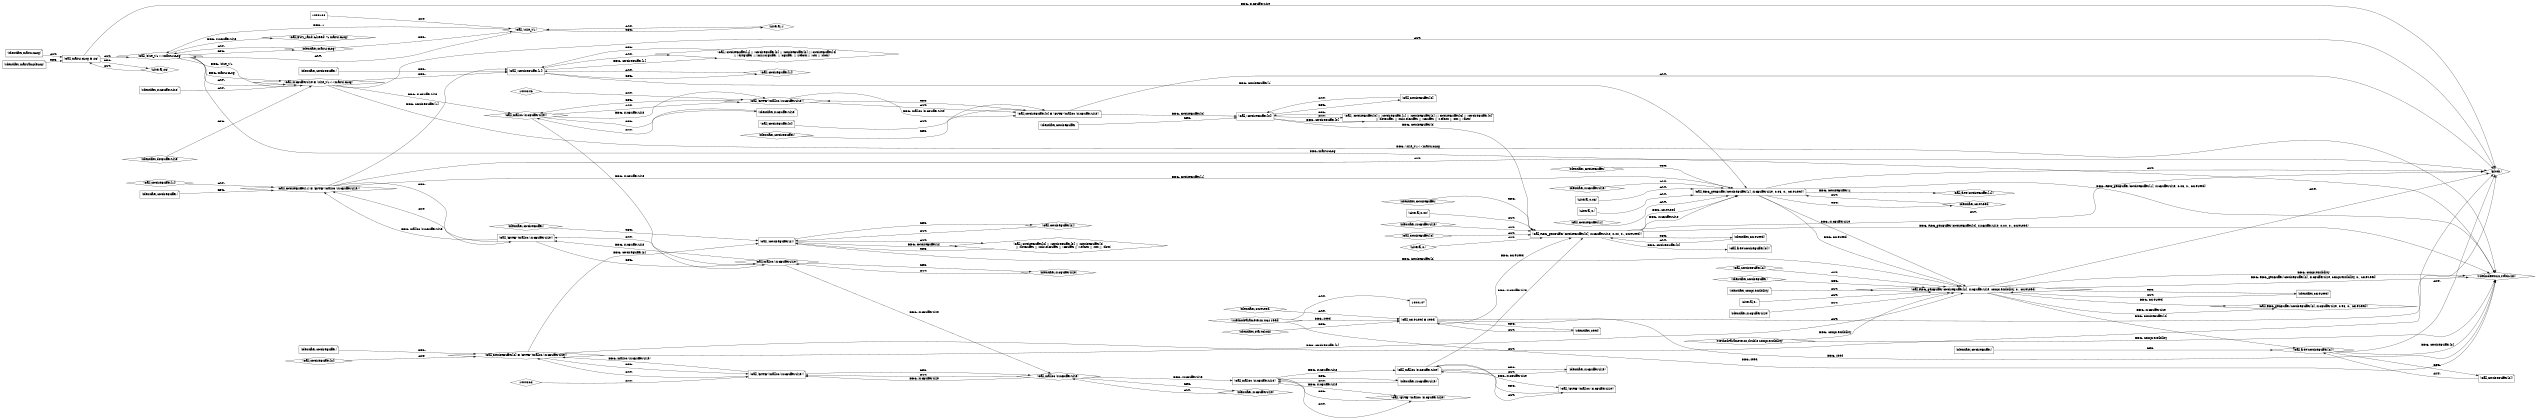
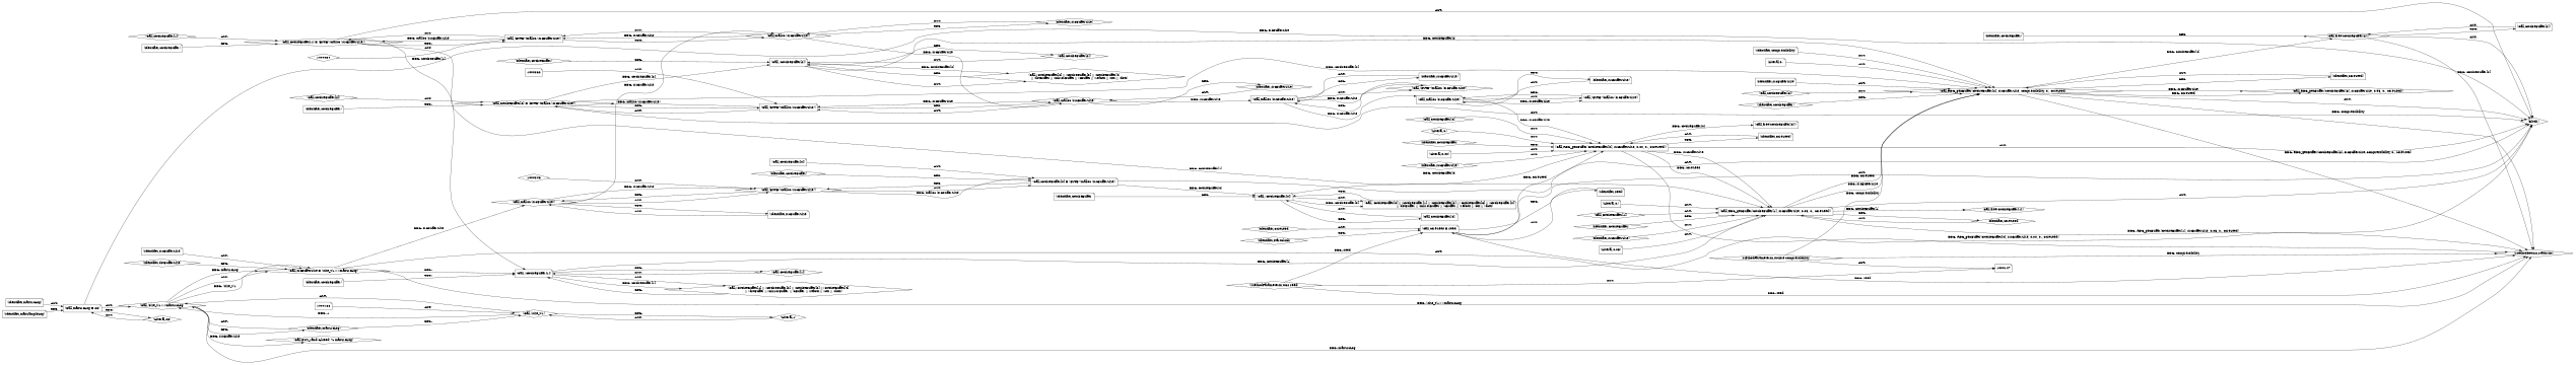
  digraph {
    rankdir=LR
    node [shape=diamond]
    n1 [label="(Call,free(cNoiseBuffer[2]))"]
    n2 [label="(Call,cNoiseBuffer[2])" shape=note]
    n3 [label="(MethodReturn,static int)"]
    n4 [label="(Block,)"]
    n5 [label="(Call,RDG_genBuffer(cNoiseBuffer[2], srcBufferSize, compressibility, 0., coreSeed))"]
    n6 [label="(Call,RDG_genBuffer(cNoiseBuffer[3], srcBufferSize, 0.95, 0., coreSeed))"]
    n7 [label="(Identifier,coreSeed)" shape=note]
    n8 [label="(Call,!cNoiseBuffer[2])" shape=note]
    n9 [label="(Call,!cNoiseBuffer[2] || !cNoiseBuffer[3] || !cNoiseBuffer[4]\n           || !dstBuffer || !mirrorBuffer || !cBuffer || !refCtx || !ctx || !dctx)"]
    n10 [label="(Call,cNoiseBuffer[2])"]
    n11 [label="(Call,cNoiseBuffer[2] = (BYTE*)malloc (srcBufferSize))"]
    n12 [label="(Call,(BYTE*)malloc (srcBufferSize))" shape=note]
    n13 [label="(Call,malloc (srcBufferSize))"]
    n14 [label="(Call,malloc (srcBufferSize))" shape=note]
    n15 [label="(Identifier,srcBufferSize)"]
    n16 [label="(Call,malloc (srcBufferSize))" shape=note]
    n17 [label="(Identifier,srcBufferSize)" shape=note]
    n18 [label="(Call,(BYTE*)malloc (srcBufferSize))"]
    n19 [label="(Call,malloc (srcBufferSize))"]
    n20 [label="(Call,(BYTE*)malloc (srcBufferSize))" shape=note]
    n21 [label="(Identifier,srcBufferSize)"]
    n22 [label="(Call,cNoiseBuffer[1] = (BYTE*)malloc (srcBufferSize))"]
    n23 [label="(Call,malloc (srcBufferSize))"]
    n24 [label="(Call,(BYTE*)malloc (srcBufferSize))"]
    n25 [label="(Identifier,srcBufferSize)" shape=note]
    n26 [label="(Call,cNoiseBuffer[0] = (BYTE*)malloc (srcBufferSize))" shape=note]
    n27 [label="(Call,srcBufferSize = (size_t)1<<maxSrcLog)"]
    n28 [label="(Call,!cNoiseBuffer[1])" shape=note]
    n29 [label="(Call,(size_t)1<<maxSrcLog)"]
    n30 [label="(Call,FUZ_rand(&lseed) % maxSrcLog)"]
    n31 [label="(Identifier,maxSrcLog)"]
    n32 [label="(Call,(size_t)1)"]
    n33 [label="(Literal,1)"]
    n34 [label="(Call,maxSrcLog = 23)" shape=note]
    n35 [label="(Literal,23)"]
    n36 [label="(Call,RDG_genBuffer(cNoiseBuffer[1], srcBufferSize, 0.05, 0., coreSeed))" shape=note]
    n37 [label="(Call,free(cNoiseBuffer[1]))"]
    n38 [label="(Identifier,coreSeed)"]
    n39 [label="(Call,!cNoiseBuffer[1] || !cNoiseBuffer[2] || !cNoiseBuffer[3] || !cNoiseBuffer[4]\n           || !dstBuffer || !mirrorBuffer || !cBuffer || !refCtx || !ctx || !dctx)"]
    n40 [label="(Call,cNoiseBuffer[1])"]
    n41 [label="(Call,RDG_genBuffer(cNoiseBuffer[0], srcBufferSize, 0.00, 0., coreSeed))" shape=note]
    n42 [label="(Identifier,coreSeed)" shape=note]
    n43 [label="(Call,free(cNoiseBuffer[0]))" shape=note]
    n44 [label="(Call,!cNoiseBuffer[0])" shape=note]
    n45 [label="(Call,cNoiseBuffer[0])" shape=note]
    n46 [label="(Call,!cNoiseBuffer[0] || !cNoiseBuffer[1] || !cNoiseBuffer[2] || !cNoiseBuffer[3] || !cNoiseBuffer[4]\n           || !dstBuffer || !mirrorBuffer || !cBuffer || !refCtx || !ctx || !dctx)" shape=note]
    n47 [label="(Call,(BYTE*)malloc (srcBufferSize))" shape=note]
    n48 [label="(Identifier,srcBufferSize)" shape=note]
    n49 [label="(Call,coreSeed = seed)" shape=note]
    n50 [label="(Identifier,seed)" shape=note]
    n51 [label="(MethodParameterIn,U32 seed)"]
    1000147 [shape=note]
    n53 [label="(MethodParameterIn,double compressibility)"]
    n54 [label="(Identifier,startClock)"]
    n55 [label="(Identifier,cNoiseBuffer)"]
    n56 [label="(Call,cNoiseBuffer[1])"]
    n57 [label="(Identifier,coreSeed)"]
    n58 [label="(Literal,0.)" shape=note]
    n59 [label="(Identifier,srcBufferSize)" shape=note]
    n60 [label="(Identifier,dstBufferSize)"]
    n61 [label="(Call,cNoiseBuffer[2])"]
    n62 [label="(Literal,0.00)" shape=note]
    n63 [label="(Identifier,srcBufferSize)"]
    n64 [label="(Identifier,maxSrcLog)" shape=note]
    n65 [label="(Identifier,srcBufferSize)" shape=note]
    n66 [label="(Identifier,cNoiseBuffer)" shape=note]
    n67 [label="(Call,cNoiseBuffer[0])"]
    n68 [label="(Call,cNoiseBuffer[0])" shape=note]
    n69 [label="(Identifier,cNoiseBuffer)"]
    n70 [label="(Call,cNoiseBuffer[1])"]
    n71 [label="(Identifier,maxSampleLog)" shape=note]
    n72 [label="(Identifier,cNoiseBuffer)" shape=note]
    n73 [label="(Identifier,cNoiseBuffer)"]
    n74 [label="(Call,cNoiseBuffer[2])"]
    n75 [label="(Identifier,cNoiseBuffer)" shape=note]
    n76 [label="(Identifier,srcBufferSize)"]
    n77 [label="(Identifier,cNoiseBuffer)"]
    n78 [label="(Identifier,cNoiseBuffer)" shape=note]
    n79 [label="(Identifier,compressibility)" shape=note]
    n80 [label="(Literal,0.)" shape=note]
    n81 [label="(Literal,0.05)" shape=note]
    n82 [label="(Identifier,cNoiseBuffer)" shape=note]
    n83 [label="(Identifier,cNoiseBuffer)"]
    n84 [label="(Literal,0.)"]
-   1000262
+   1000262 [shape=note]
    1000168 [shape=note]
+   1000254
    1000246
    n1 -> n2 [label="CFG: "]
    n1 -> n3 [label="DDG: cNoiseBuffer[2]"]
    n1 -> n4 [label="AST: "]
    n2 -> n1 [label="AST: "]
    n5 -> n1 [label="DDG: cNoiseBuffer[2]"]
    n5 -> n3 [label="DDG: compressibility"]
    n5 -> n3 [label="DDG: RDG_genBuffer(cNoiseBuffer[2], srcBufferSize, compressibility, 0., coreSeed)"]
    n5 -> n4 [label="AST: "]
    n5 -> n6 [label="DDG: srcBufferSize"]
    n5 -> n6 [label="DDG: coreSeed"]
    n5 -> n7 [label="CFG: "]
    n7 -> n5 [label="AST: "]
    n8 -> n5 [label="DDG: cNoiseBuffer[2]"]
    n8 -> n9 [label="AST: "]
    n8 -> n9 [label="DDG: cNoiseBuffer[2]"]
    n8 -> n10 [label="CFG: "]
    n9 -> n8 [label="CFG: "]
    n10 -> n8 [label="AST: "]
    n11 -> n4 [label="AST: "]
    n11 -> n5 [label="DDG: cNoiseBuffer[2]"]
    n11 -> n8 [label="DDG: cNoiseBuffer[2]"]
    n11 -> n12 [label="CFG: "]
    n12 -> n11 [label="AST: "]
    n12 -> n11 [label="DDG: malloc (srcBufferSize)"]
    n12 -> n13 [label="CFG: "]
    n13 -> n12 [label="AST: "]
    n13 -> n12 [label="DDG: srcBufferSize"]
    n13 -> n14 [label="DDG: srcBufferSize"]
    n13 -> n15 [label="CFG: "]
    n14 -> n16 [label="DDG: srcBufferSize"]
    n14 -> n17 [label="CFG: "]
    n14 -> n18 [label="AST: "]
    n14 -> n18 [label="DDG: srcBufferSize"]
    n15 -> n13 [label="AST: "]
    n16 -> n41 [label="DDG: srcBufferSize"]
    n16 -> n47 [label="AST: "]
    n16 -> n47 [label="DDG: srcBufferSize"]
    n16 -> n48 [label="CFG: "]
    n17 -> n14 [label="AST: "]
    n18 -> n14 [label="CFG: "]
    n19 -> n13 [label="DDG: srcBufferSize"]
    n19 -> n20 [label="AST: "]
    n19 -> n20 [label="DDG: srcBufferSize"]
    n19 -> n21 [label="CFG: "]
    n20 -> n19 [label="CFG: "]
    n20 -> n22 [label="AST: "]
    n20 -> n22 [label="DDG: malloc (srcBufferSize)"]
    n21 -> n19 [label="AST: "]
    n22 -> n4 [label="AST: "]
    n22 -> n20 [label="CFG: "]
    n22 -> n28 [label="DDG: cNoiseBuffer[1]"]
    n22 -> n36 [label="DDG: cNoiseBuffer[1]"]
    n23 -> n19 [label="DDG: srcBufferSize"]
    n23 -> n24 [label="AST: "]
    n23 -> n24 [label="DDG: srcBufferSize"]
    n23 -> n25 [label="CFG: "]
    n24 -> n23 [label="CFG: "]
    n24 -> n26 [label="AST: "]
    n24 -> n26 [label="DDG: malloc (srcBufferSize)"]
    n25 -> n23 [label="AST: "]
    n26 -> n4 [label="AST: "]
    n26 -> n24 [label="CFG: "]
    n26 -> n44 [label="DDG: cNoiseBuffer[0]"]
    n27 -> n3 [label="DDG: (size_t)1<<maxSrcLog"]
    n27 -> n4 [label="AST: "]
    n27 -> n23 [label="DDG: srcBufferSize"]
    n27 -> n28 [label="CFG: "]
    n28 -> n36 [label="DDG: cNoiseBuffer[1]"]
    n28 -> n39 [label="AST: "]
    n28 -> n39 [label="DDG: cNoiseBuffer[1]"]
    n28 -> n40 [label="CFG: "]
    n29 -> n3 [label="DDG: maxSrcLog"]
    n29 -> n27 [label="AST: "]
    n29 -> n27 [label="DDG: (size_t)1"]
    n29 -> n27 [label="DDG: maxSrcLog"]
    n29 -> n30 [label="DDG: srcBufferSize"]
    n29 -> n31 [label="CFG: "]
    n31 -> n29 [label="AST: "]
    n31 -> n32 [label="CFG: "]
    n32 -> n29 [label="AST: "]
    n32 -> n29 [label="DDG: 1"]
    n32 -> n33 [label="CFG: "]
    n33 -> n32 [label="AST: "]
    n34 -> n4 [label="DDG: srcBufferSize"]
    n34 -> n29 [label="AST: "]
    n34 -> n35 [label="CFG: "]
    n35 -> n34 [label="AST: "]
    n36 -> n3 [label="DDG: RDG_genBuffer(cNoiseBuffer[1], srcBufferSize, 0.05, 0., coreSeed)"]
    n36 -> n4 [label="AST: "]
    n36 -> n5 [label="DDG: srcBufferSize"]
    n36 -> n5 [label="DDG: coreSeed"]
    n36 -> n37 [label="DDG: cNoiseBuffer[1]"]
    n36 -> n38 [label="CFG: "]
    n38 -> n36 [label="AST: "]
    n39 -> n28 [label="CFG: "]
    n40 -> n28 [label="AST: "]
    n41 -> n3 [label="DDG: RDG_genBuffer(cNoiseBuffer[0], srcBufferSize, 0.00, 0., coreSeed)"]
    n41 -> n4 [label="AST: "]
    n41 -> n36 [label="DDG: srcBufferSize"]
    n41 -> n36 [label="DDG: coreSeed"]
    n41 -> n42 [label="CFG: "]
    n41 -> n43 [label="DDG: cNoiseBuffer[0]"]
    n42 -> n41 [label="AST: "]
    n44 -> n41 [label="DDG: cNoiseBuffer[0]"]
    n44 -> n45 [label="CFG: "]
    n44 -> n46 [label="AST: "]
    n44 -> n46 [label="DDG: cNoiseBuffer[0]"]
    n45 -> n44 [label="AST: "]
    n46 -> n44 [label="CFG: "]
    n47 -> n16 [label="CFG: "]
    n48 -> n16 [label="AST: "]
    n49 -> n3 [label="DDG: seed"]
    n49 -> n4 [label="AST: "]
    n49 -> n41 [label="DDG: coreSeed"]
    n49 -> n50 [label="CFG: "]
    n50 -> n49 [label="AST: "]
    n51 -> n3 [label="DDG: seed"]
    n51 -> n49 [label="DDG: seed"]
    n51 -> 1000147 [label="AST: "]
    n53 -> n3 [label="DDG: compressibility"]
    n53 -> n5 [label="DDG: compressibility"]
+   n53 -> 1000147 [label="AST: "]
    n54 -> n49 [label="CFG: "]
    n55 -> n41 [label="CFG: "]
    n56 -> n22 [label="AST: "]
    n57 -> n49 [label="AST: "]
    n58 -> n36 [label="AST: "]
    n59 -> n27 [label="AST: "]
    n60 -> n27 [label="CFG: "]
    n61 -> n11 [label="AST: "]
    n62 -> n41 [label="AST: "]
    n63 -> n41 [label="AST: "]
    n64 -> n34 [label="AST: "]
    n65 -> n5 [label="AST: "]
    n66 -> n22 [label="CFG: "]
    n67 -> n41 [label="AST: "]
    n68 -> n26 [label="AST: "]
    n69 -> n8 [label="CFG: "]
    n70 -> n36 [label="AST: "]
    n71 -> n34 [label="CFG: "]
    n72 -> n11 [label="CFG: "]
    n73 -> n36 [label="CFG: "]
    n74 -> n5 [label="AST: "]
    n75 -> n1 [label="CFG: "]
    n76 -> n36 [label="AST: "]
    n77 -> n5 [label="CFG: "]
    n78 -> n44 [label="CFG: "]
    n79 -> n5 [label="AST: "]
    n80 -> n5 [label="AST: "]
    n81 -> n36 [label="AST: "]
    n82 -> n28 [label="CFG: "]
    n83 -> n26 [label="CFG: "]
    n84 -> n41 [label="AST: "]
    1000262 -> n12 [label="AST: "]
    1000168 -> n32 [label="AST: "]
+   1000254 -> n20 [label="AST: "]
    1000246 -> n24 [label="AST: "]
  }
